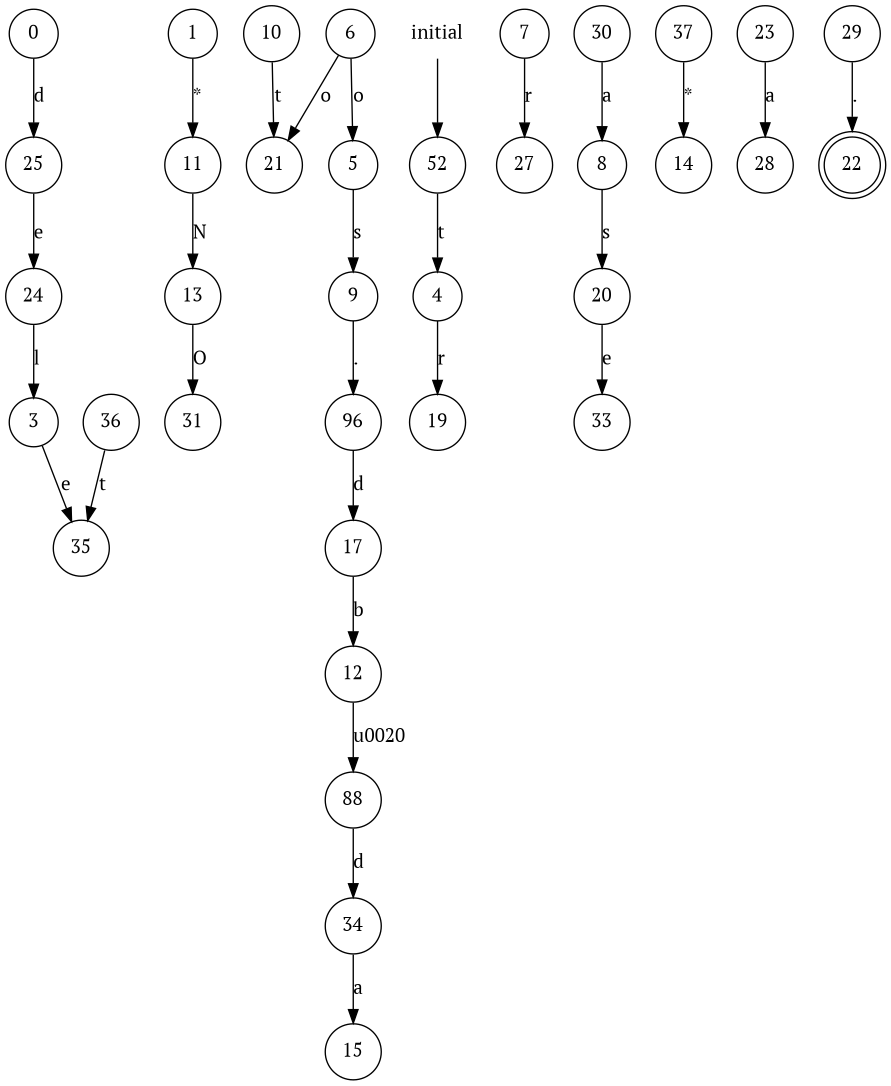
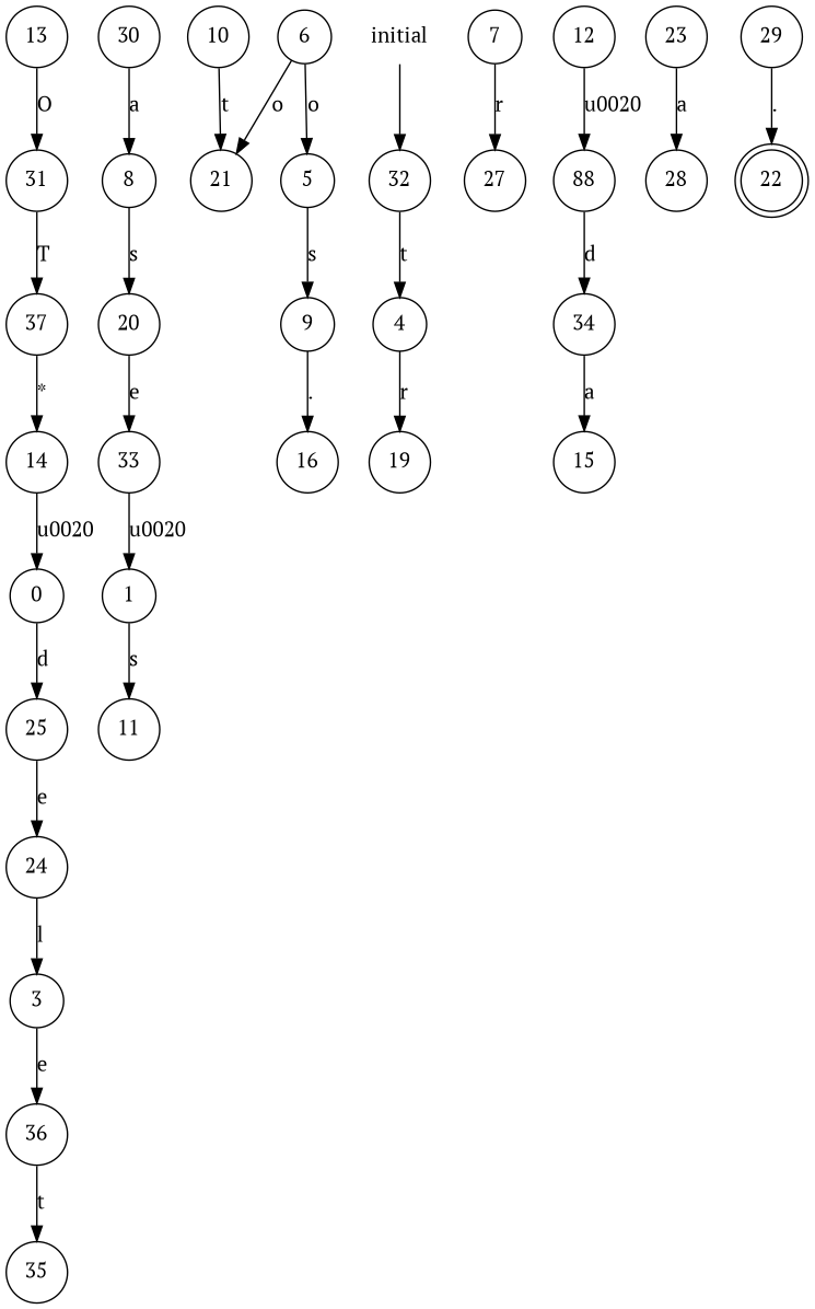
  digraph {
    fontname="PT Serif"
    rankdir=TB
    node [fontname="PT Serif" shape=circle]
    edge [fontname="PT Serif"]
    0
    25
    24
    3
    1
    11
    13
    31
    10
    21
    36
    35
    4
    19
    7
    27
    5
    9
-   16 [label=96]
-   17
+   16
    6
    8
    20
    33
    12
    37
    n27 [label=88]
    34
    15
    14
    23
    28
    22 [shape=doublecircle]
    30
    29
-   32 [label=52]
+   32
    initial [shape=plaintext]
    0 -> 25 [label=d]
    25 -> 24 [label=e]
    24 -> 3 [label=l]
-   3 -> 35 [label=e]
-   1 -> 11 [label="*"]
-   11 -> 13 [label=N]
+   3 -> 36 [label=e]
+   1 -> 11 [label=s]
    13 -> 31 [label=O]
+   31 -> 37 [label=T]
    10 -> 21 [label=t]
    36 -> 35 [label=t]
    4 -> 19 [label=r]
    7 -> 27 [label=r]
    5 -> 9 [label=s]
    9 -> 16 [label="."]
-   16 -> 17 [label=d]
-   17 -> 12 [label=b]
    6 -> 21 [label=o]
    6 -> 5 [label=o]
    8 -> 20 [label=s]
    20 -> 33 [label=e]
+   33 -> 1 [label="\u0020"]
    12 -> n27 [label="\u0020"]
    37 -> 14 [label="*"]
    n27 -> 34 [label=d]
    34 -> 15 [label=a]
+   14 -> 0 [label="\u0020"]
    23 -> 28 [label=a]
    30 -> 8 [label=a]
    29 -> 22 [label="."]
    32 -> 4 [label=t]
    initial -> 32
  }
